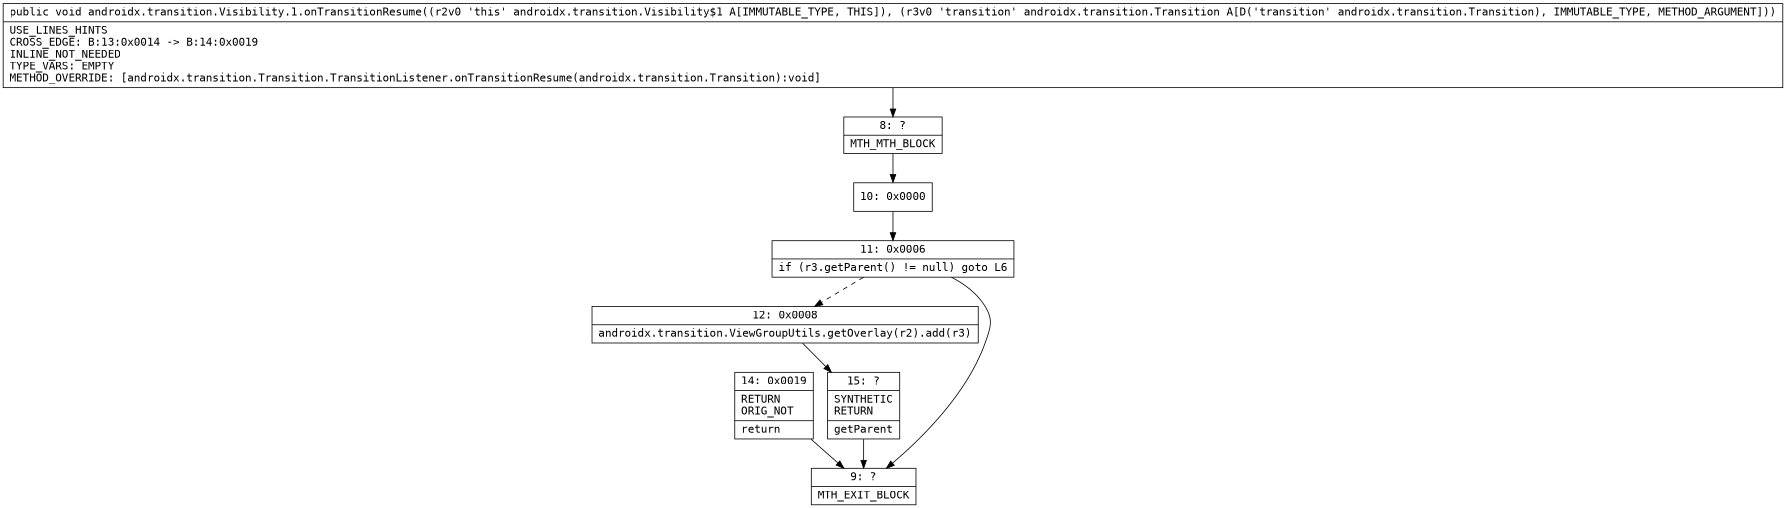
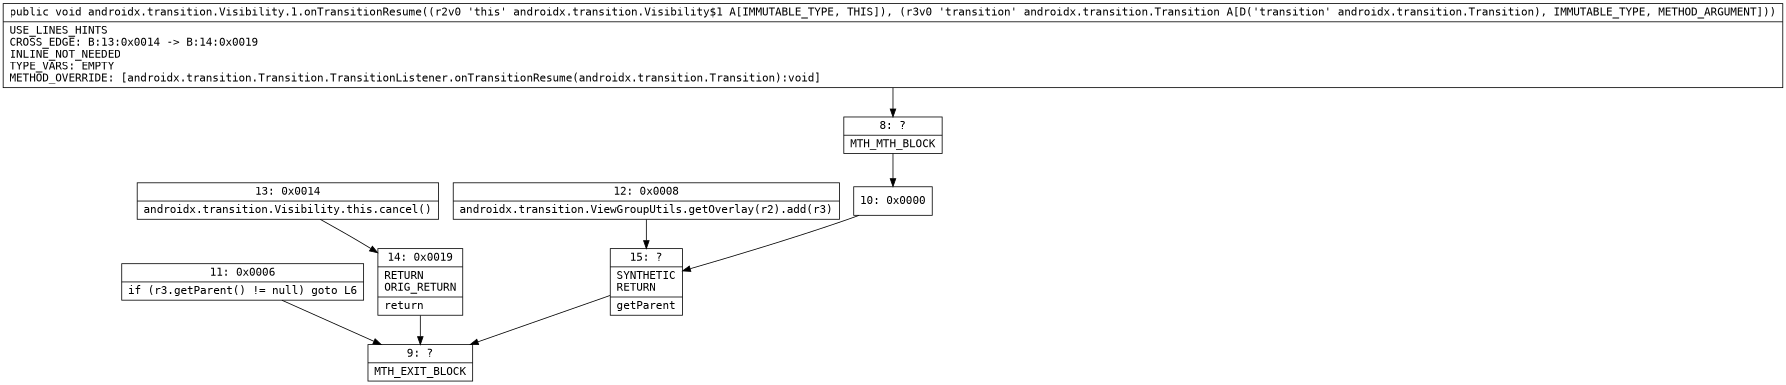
  digraph {
    fontname="DejaVu Sans Mono"
    node [fontname="DejaVu Sans Mono" shape=record]
    edge [fontname="DejaVu Sans Mono"]
    n1 [label="{8\:\ ?|MTH_MTH_BLOCK\l}"]
    n2 [label="{10\:\ 0x0000}"]
    n3 [label="{11\:\ 0x0006|if (r3.getParent() != null) goto L6\l}"]
    n4 [label="{12\:\ 0x0008|androidx.transition.ViewGroupUtils.getOverlay(r2).add(r3)\l}"]
    n5 [label="{9\:\ ?|MTH_EXIT_BLOCK\l}"]
    n6 [label="{15\:\ ?|SYNTHETIC\lRETURN\l|getParent\l}"]
-   n8 [label="{14\:\ 0x0019|RETURN\lORIG_NOT\l|return\l}"]
+   n7 [label="{13\:\ 0x0014|androidx.transition.Visibility.this.cancel()\l}"]
+   n8 [label="{14\:\ 0x0019|RETURN\lORIG_RETURN\l|return\l}"]
    n9 [label="{public void androidx.transition.Visibility.1.onTransitionResume((r2v0 'this' androidx.transition.Visibility$1 A[IMMUTABLE_TYPE, THIS]), (r3v0 'transition' androidx.transition.Transition A[D('transition' androidx.transition.Transition), IMMUTABLE_TYPE, METHOD_ARGUMENT]))  | USE_LINES_HINTS\lCROSS_EDGE: B:13:0x0014 \-\> B:14:0x0019\lINLINE_NOT_NEEDED\lTYPE_VARS: EMPTY\lMETHOD_OVERRIDE: [androidx.transition.Transition.TransitionListener.onTransitionResume(androidx.transition.Transition):void]\l}"]
    n1 -> n2
-   n2 -> n3
-   n3 -> n4 [style=dashed]
+   n2 -> n6
    n3 -> n5
    n4 -> n6
    n6 -> n5
+   n7 -> n8
    n8 -> n5
    n9 -> n1
  }
